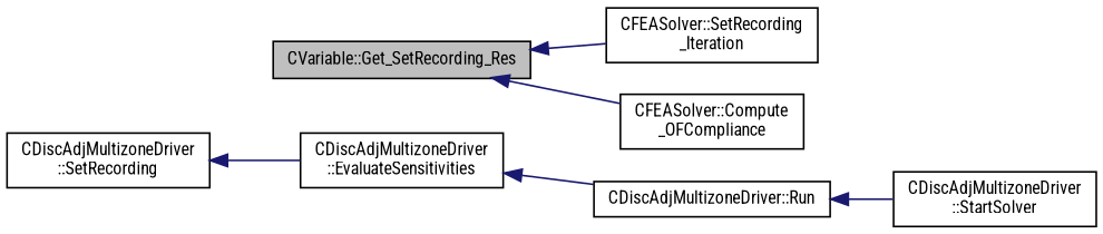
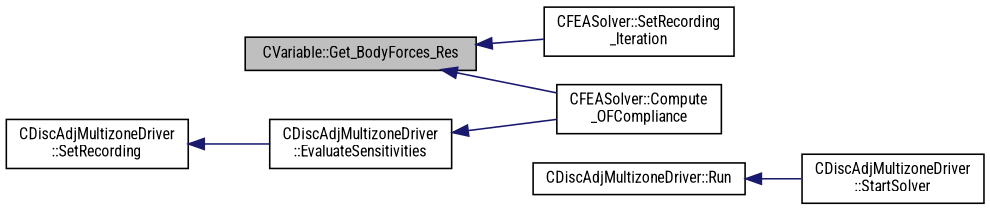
  digraph {
    fontname="Roboto Condensed"
    rankdir=LR
    node [color=black fillcolor=white fontname="Roboto Condensed" fontsize=10 shape=record style=filled]
    edge [color=midnightblue dir=back fontname="Roboto Condensed" fontsize=10 labelfontname=Helvetica labelfontsize=10 style=solid]
-   n1 [fillcolor=grey75 fontcolor=black height=0.2 label="CVariable::Get_SetRecording_Res" width=0.4]
+   n1 [fillcolor=grey75 fontcolor=black height=0.2 label="CVariable::Get_BodyForces_Res" width=0.4]
    n2 [height=0.2 label="CFEASolver::SetRecording\l_Iteration" width=0.4]
    n3 [height=0.2 label="CFEASolver::Compute\l_OFCompliance" width=0.4]
    n4 [height=0.2 label="CDiscAdjMultizoneDriver\l::SetRecording" width=0.4]
    n5 [height=0.2 label="CDiscAdjMultizoneDriver\l::EvaluateSensitivities" width=0.4]
    n6 [height=0.2 label="CDiscAdjMultizoneDriver::Run" width=0.4]
    n7 [height=0.2 label="CDiscAdjMultizoneDriver\l::StartSolver" width=0.4]
    n1 -> n2
    n1 -> n3
    n4 -> n5
-   n5 -> n6
+   n5 -> n3
    n6 -> n7
  }
